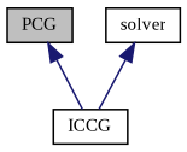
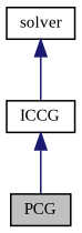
  digraph {
    fontname="Liberation Serif"
    node [color=black fontname="Liberation Serif" fontsize=10 shape=record]
    edge [color=midnightblue dir=back fontname="Liberation Serif" fontsize=10 labelfontname=FreeSans labelfontsize=10 style=solid]
    n1 [fillcolor=grey75 fontcolor=black height=0.2 label=PCG style=filled width=0.4]
    n2 [height=0.2 label=ICCG width=0.4]
    n3 [height=0.2 label=solver width=0.4]
-   n1 -> n2
+   n2 -> n1
    n3 -> n2
  }
